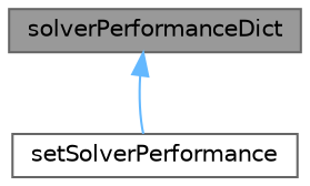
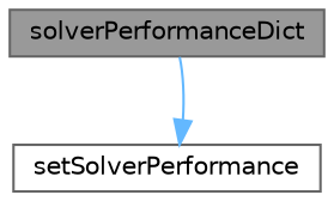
  digraph {
    rankdir=TB
    node [fontname=Helvetica fontsize=10 shape=box style=filled]
    n1 [color=gray40 fillcolor=grey60 fontcolor=black height=0.2 label=solverPerformanceDict width=0.4]
    n2 [color=grey40 fillcolor=white height=0.2 label=setSolverPerformance width=0.4]
-   n1 -> n2 [color=steelblue1 dir=back fontname=Helvetica fontsize=10 labelfontname=Helvetica labelfontsize=10 style=solid]
+   n2 -> n1 [color=steelblue1 dir=back fontname=Helvetica fontsize=10 labelfontname=Helvetica labelfontsize=10 style=solid]
  }
